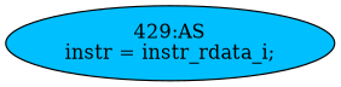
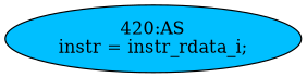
  strict digraph {
-   n1 [ast="<pyverilog.vparser.ast.Assign object at 0x7f2237101910>" def_var="['instr']" fillcolor=deepskyblue label="429:AS\ninstr = instr_rdata_i;" statements="[]" style=filled typ=Assign use_var="['instr_rdata_i']"]
+   n1 [ast="<pyverilog.vparser.ast.Assign object at 0x7f2237101910>" def_var="['instr']" fillcolor=deepskyblue label="420:AS\ninstr = instr_rdata_i;" statements="[]" style=filled typ=Assign use_var="['instr_rdata_i']"]
  }
